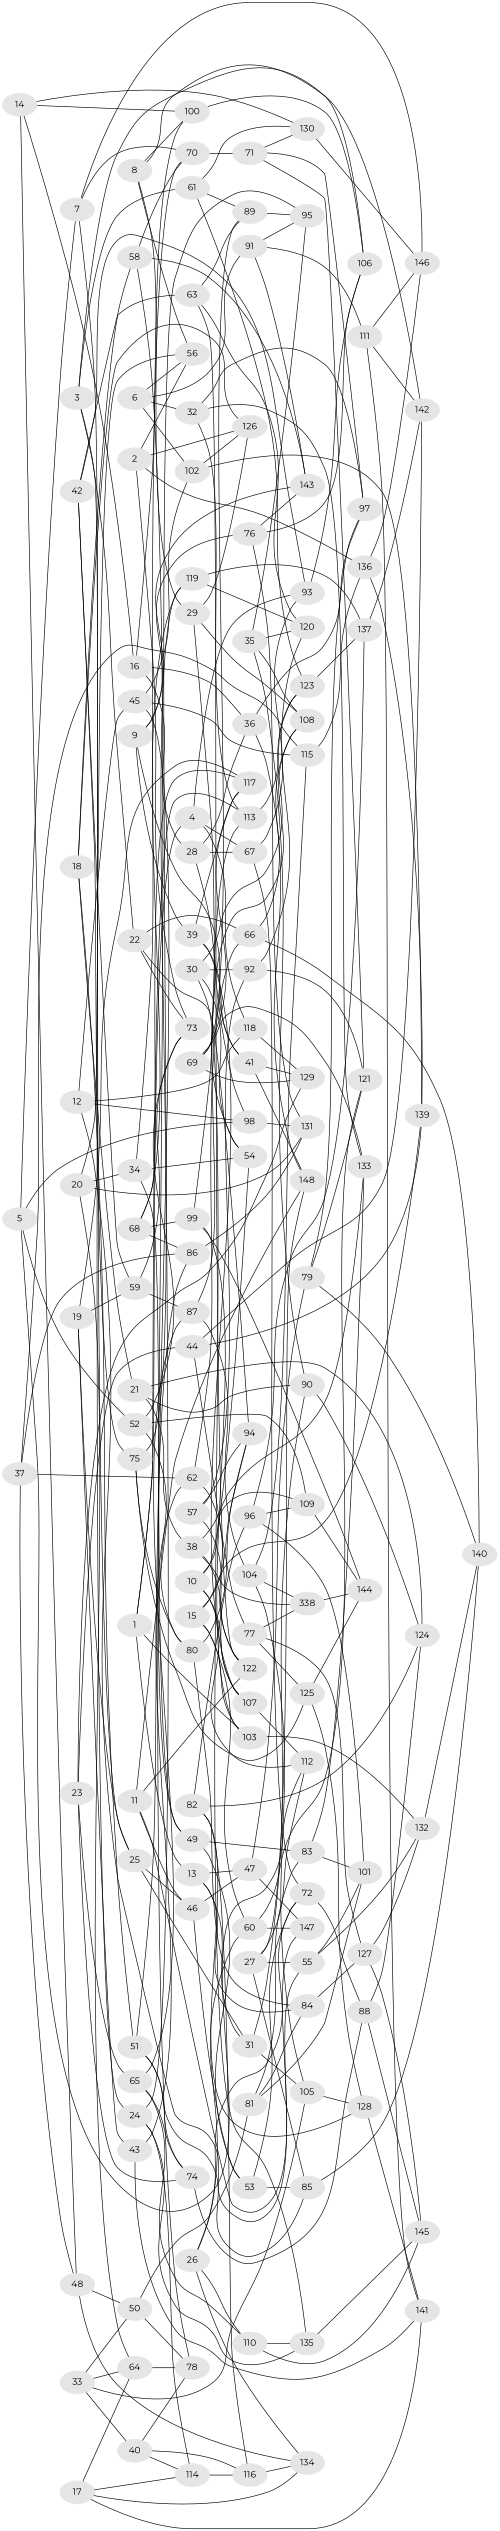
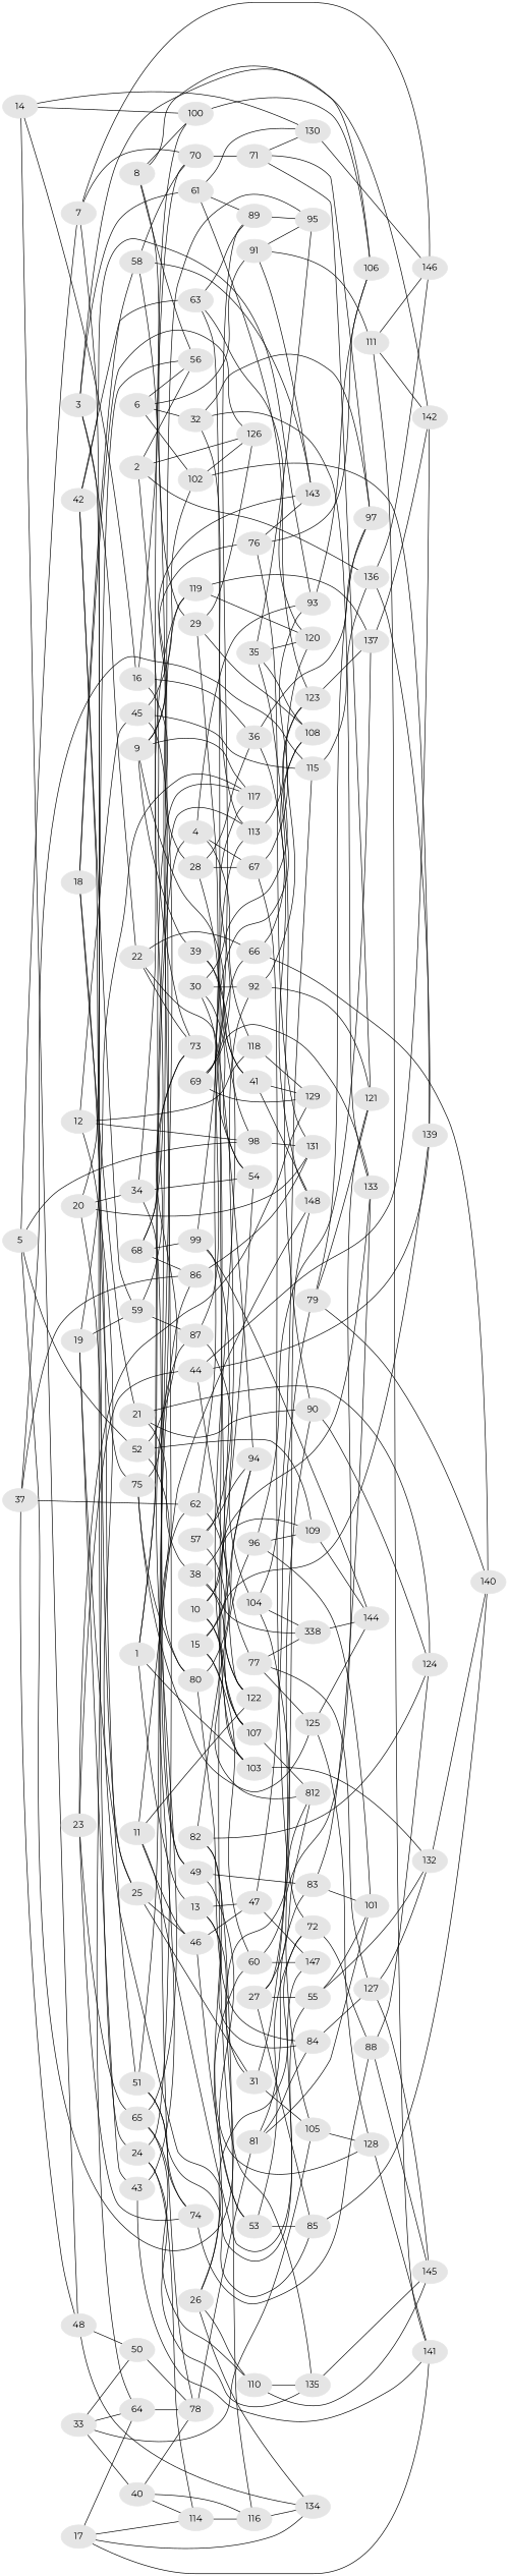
  graph {
    fontname=Montserrat
    rankdir=LR
    node [color=gray90 fontname=Montserrat style=filled]
    edge [fontname=Montserrat]
    1
    4
    13
    103
    113
    67
    93
    118
    31
    47
    84
    132
    123
    2
    56
    73
    126
    136
    146
    139
    3
    22
    24
    61
    106
    94
    66
    114
    95
    135
    130
    89
    72
    129
    5
    7
    52
    98
-   112
+   112 [label=812]
    25
    70
    109
    80
    131
    6
    32
    91
    102
    97
    133
    143
    111
    46
    71
    8
    29
    100
    142
    108
    9
    39
    41
    76
    107
    117
    148
    10
    54
    144
    11
    122
    147
    53
    12
    45
    55
    49
    115
    101
    90
    105
    79
    127
    14
    16
    48
    28
    36
    134
    50
    15
    60
    121
    17
    64
    141
    78
    116
    18
    21
    51
    58
    38
    124
    74
    85
    86
    19
    43
    59
    62
    87
    20
    34
    n115 [label=338]
    140
    23
    44
    65
    77
    110
    88
    145
    26
    27
    30
    92
    120
    137
    128
    33
    40
    81
    83
    35
    37
    42
    63
    75
    119
    125
    57
    104
    68
    99
    69
    82
    96
    1 -- 4
    1 -- 13
    1 -- 103
    1 -- 113
    4 -- 67
    4 -- 93
    4 -- 118
    13 -- 31
    13 -- 47
    13 -- 84
    103 -- 132
    113 -- 123
    67 -- 93
    67 -- 72
    93 -- 106
    118 -- 129
    31 -- 90
    31 -- 105
    47 -- 147
    47 -- 79
    84 -- 127
    132 -- 140
    123 -- 137
    2 -- 56
    2 -- 73
    2 -- 126
    2 -- 136
    136 -- 146
    136 -- 139
    3 -- 22
    3 -- 24
    3 -- 61
    3 -- 106
    22 -- 73
    22 -- 94
    22 -- 66
    24 -- 114
    24 -- 95
    24 -- 135
    61 -- 123
    61 -- 130
    61 -- 89
    66 -- 108
    66 -- 140
    114 -- 116
    135 -- 145
    130 -- 146
    89 -- 95
    72 -- 88
    5 -- 7
    5 -- 52
    5 -- 98
    5 -- 112
    7 -- 146
    7 -- 25
    7 -- 70
    52 -- 73
    52 -- 109
    52 -- 80
    98 -- 131
    25 -- 31
    25 -- 46
    70 -- 71
    109 -- 144
    80 -- 84
    80 -- 94
    6 -- 56
    6 -- 32
    6 -- 91
    6 -- 102
    32 -- 113
    32 -- 97
    32 -- 133
    91 -- 95
    91 -- 143
    91 -- 111
    102 -- 126
    102 -- 139
    111 -- 146
    111 -- 142
    111 -- 141
    46 -- 47
    46 -- 53
    71 -- 130
    71 -- 97
    71 -- 121
    8 -- 56
    8 -- 29
    8 -- 100
    8 -- 142
    29 -- 126
    29 -- 98
    29 -- 108
    100 -- 106
    9 -- 143
    9 -- 39
    9 -- 41
    9 -- 76
    39 -- 41
    39 -- 107
-   39 -- 117
+   9 -- 117
    41 -- 129
    41 -- 148
    76 -- 106
    76 -- 131
    76 -- 143
    107 -- 112
    10 -- 112
    10 -- 109
    10 -- 107
    10 -- 54
    11 -- 46
    11 -- 148
    11 -- 122
    11 -- 147
    53 -- 72
    53 -- 85
    12 -- 118
    12 -- 98
    12 -- 45
    12 -- 55
    45 -- 102
    45 -- 49
    45 -- 115
    55 -- 132
    55 -- 101
    49 -- 53
    49 -- 83
    115 -- 136
    90 -- 124
    105 -- 128
    79 -- 97
    79 -- 121
    79 -- 140
    127 -- 132
    127 -- 145
    14 -- 130
    14 -- 100
    14 -- 16
    14 -- 48
    16 -- 100
    16 -- 28
    16 -- 36
    48 -- 134
    48 -- 50
    28 -- 67
    28 -- 54
    28 -- 36
    36 -- 97
    36 -- 148
    50 -- 78
-   50 -- 81
+   78 -- 81
    15 -- 103
    15 -- 139
    15 -- 94
    15 -- 60
    60 -- 147
    60 -- 121
    17 -- 114
    17 -- 134
    17 -- 64
    17 -- 141
    64 -- 78
    116 -- 134
    18 -- 126
    18 -- 21
    18 -- 51
    18 -- 58
    21 -- 90
    21 -- 38
    21 -- 124
    51 -- 74
    51 -- 85
    51 -- 86
    58 -- 70
    58 -- 143
    58 -- 78
    38 -- 133
    38 -- 107
    38 -- n115
    74 -- 88
    85 -- 140
    86 -- 131
    19 -- 25
    19 -- 117
    19 -- 43
    19 -- 59
    43 -- 141
    43 -- 62
    59 -- 73
    59 -- 87
    62 -- 66
    62 -- 122
    87 -- 108
    87 -- 104
    20 -- 56
    20 -- 131
    20 -- 64
    20 -- 34
    34 -- 70
    34 -- 54
    34 -- 49
    n115 -- 144
    23 -- 129
    23 -- 74
    23 -- 44
    23 -- 65
    44 -- 139
    44 -- 142
    44 -- 77
    65 -- 74
    65 -- 87
    65 -- 110
    77 -- 127
    77 -- n115
    77 -- 125
    110 -- 135
    110 -- 145
    88 -- 124
    88 -- 145
    26 -- 72
    26 -- 134
    26 -- 60
    26 -- 110
    27 -- 112
    27 -- 148
    27 -- 55
    27 -- 85
    30 -- 123
    30 -- 135
    30 -- 54
    30 -- 92
    92 -- 121
    92 -- 120
    137 -- 142
    128 -- 141
    33 -- 105
    33 -- 50
    33 -- 64
    33 -- 40
    40 -- 114
    40 -- 78
    40 -- 116
    81 -- 84
    81 -- 101
    81 -- 83
    83 -- 133
    83 -- 101
    35 -- 95
    35 -- 108
    35 -- 90
    35 -- 120
    37 -- 115
    37 -- 48
    37 -- 86
    37 -- 62
    42 -- 93
    42 -- 59
    42 -- 63
    42 -- 75
    63 -- 89
    63 -- 122
    63 -- 120
    75 -- 80
    75 -- 119
    75 -- 125
    119 -- 120
    119 -- 137
    125 -- 144
    125 -- 128
    57 -- 94
    57 -- 122
    57 -- 92
    104 -- 115
    104 -- 105
    104 -- n115
    68 -- 117
    68 -- 86
    68 -- 119
    68 -- 99
    99 -- 103
    99 -- 113
    99 -- 144
    69 -- 89
    69 -- 129
    69 -- 133
    69 -- 117
    82 -- 116
    82 -- 124
    82 -- 128
    82 -- 96
    96 -- 109
    96 -- 101
    96 -- 137
  }
